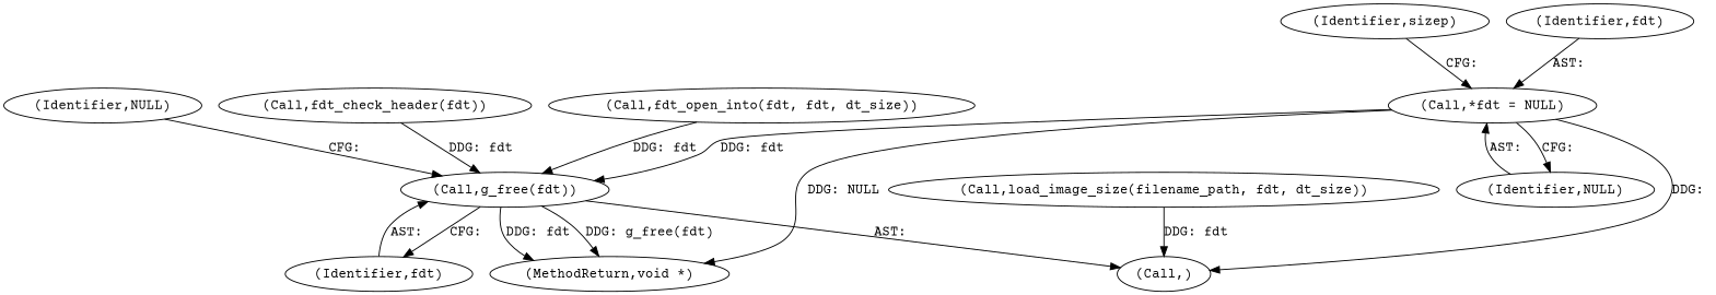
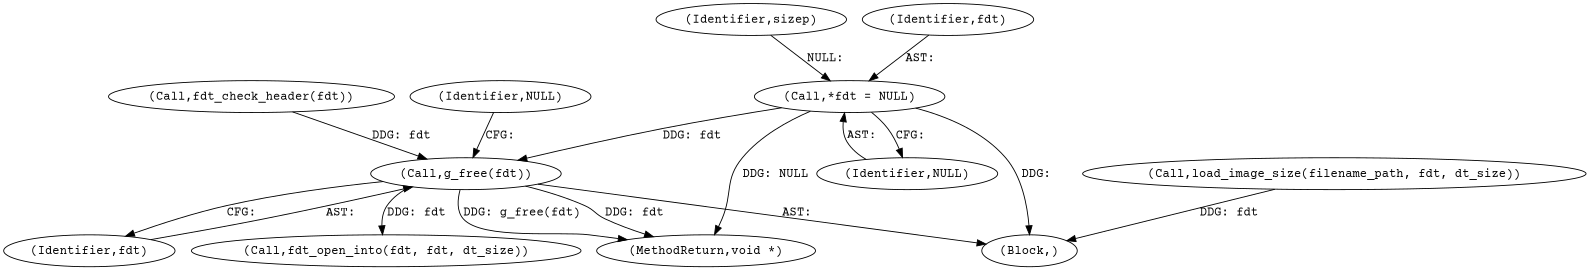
  digraph {
    fontname="Courier Prime"
    node [fontname="Courier Prime"]
    edge [fontname="Courier Prime"]
    n1 [label="(Call,*fdt = NULL)"]
    n2 [label="(Call,g_free(fdt))"]
    n3 [label="(Identifier,NULL)"]
    n4 [label="(MethodReturn,void *)"]
-   n5 [label="(Call,)"]
+   n5 [label="(Block,)"]
    n6 [label="(Identifier,fdt)"]
    n7 [label="(Identifier,NULL)"]
    n8 [label="(Call,load_image_size(filename_path, fdt, dt_size))"]
    n9 [label="(Call,fdt_check_header(fdt))"]
    n10 [label="(Call,fdt_open_into(fdt, fdt, dt_size))"]
    n11 [label="(Identifier,sizep)"]
    n12 [label="(Identifier,fdt)"]
    n1 -> n2 [label="DDG: fdt"]
    n1 -> n3 [label="CFG: "]
    n1 -> n4 [label="DDG: NULL"]
    n1 -> n5 [label="DDG: "]
    n2 -> n4 [label="DDG: fdt"]
    n2 -> n4 [label="DDG: g_free(fdt)"]
    n2 -> n5 [label="AST: "]
    n2 -> n6 [label="CFG: "]
    n3 -> n1 [label="AST: "]
    n6 -> n2 [label="AST: "]
    n7 -> n2 [label="CFG: "]
    n8 -> n5 [label="DDG: fdt"]
    n9 -> n2 [label="DDG: fdt"]
-   n10 -> n2 [label="DDG: fdt"]
-   n11 -> n1 [label="CFG: "]
+   n2 -> n10 [label="DDG: fdt"]
+   n11 -> n1 [label="NULL: "]
    n12 -> n1 [label="AST: "]
  }
